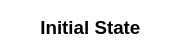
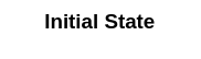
  <mxCell id="0" />
  <mxCell id="1" parent="0" />
- <mxCell id="2" value="&lt;b&gt;&lt;font style=&quot;font-size: 25px&quot;&gt;Initial State&lt;/font&gt;&lt;/b&gt;" style="text;html=1;strokeColor=none;fillColor=none;align=center;verticalAlign=middle;whiteSpace=wrap;rounded=0;" parent="1" vertex="1"><mxGeometry x="20" y="20" width="200" height="30" as="geometry" /></mxCell>
+ <mxCell id="2" value="&lt;b&gt;&lt;font style=&quot;font-size: 25px&quot;&gt;Initial State&lt;/font&gt;&lt;/b&gt;" style="text;html=1;strokeColor=none;fillColor=none;align=center;verticalAlign=middle;whiteSpace=wrap;rounded=0;" parent="1" vertex="1"><mxGeometry x="20" y="10" width="200" height="30" as="geometry" /></mxCell>
